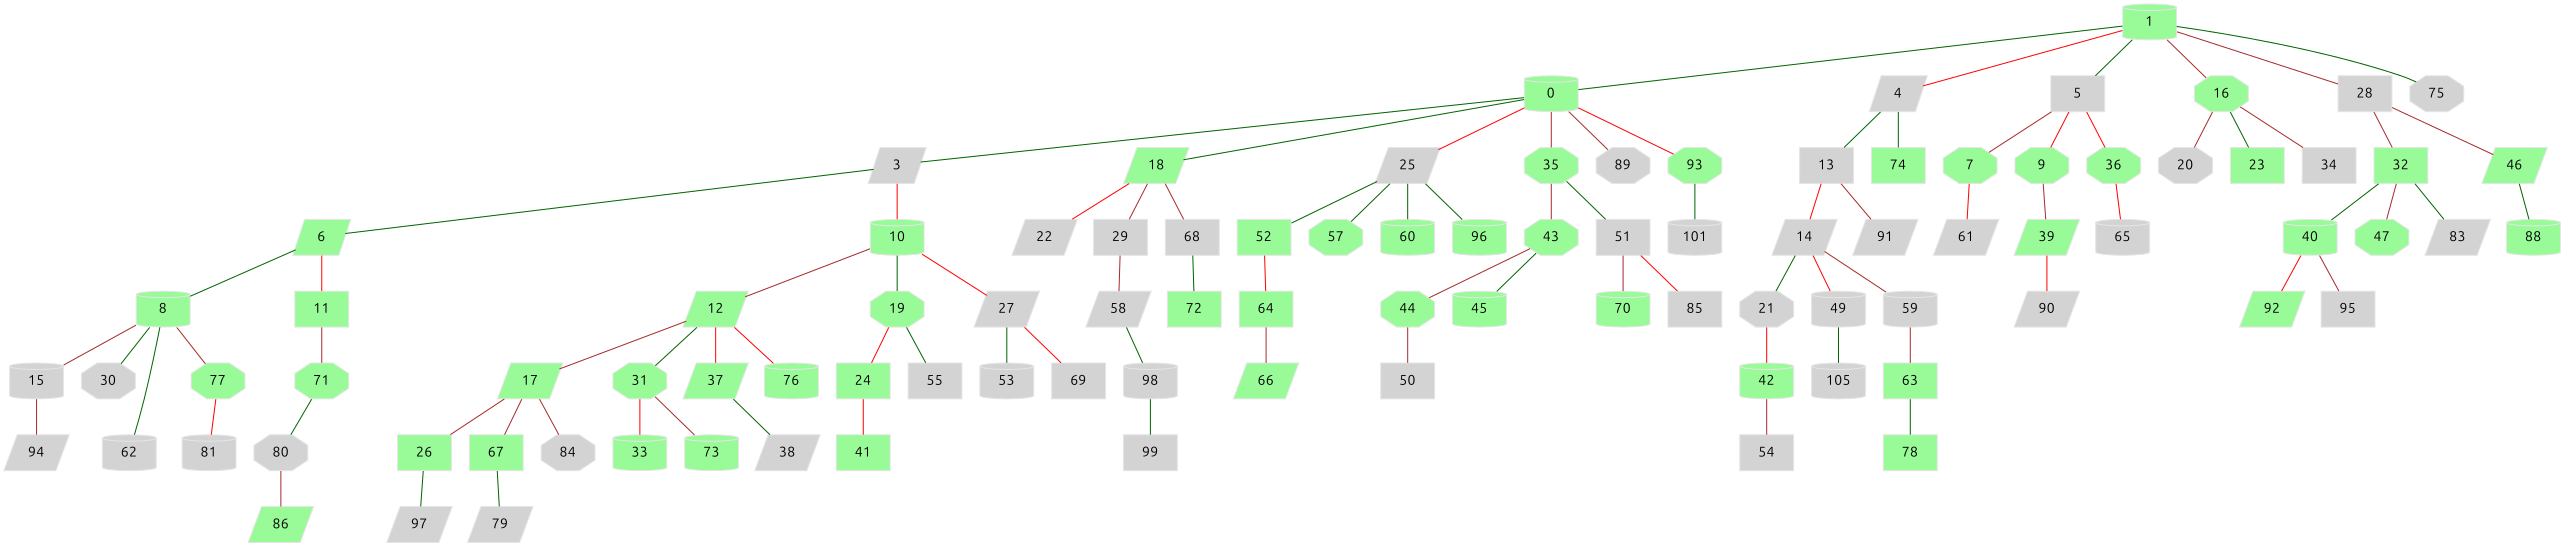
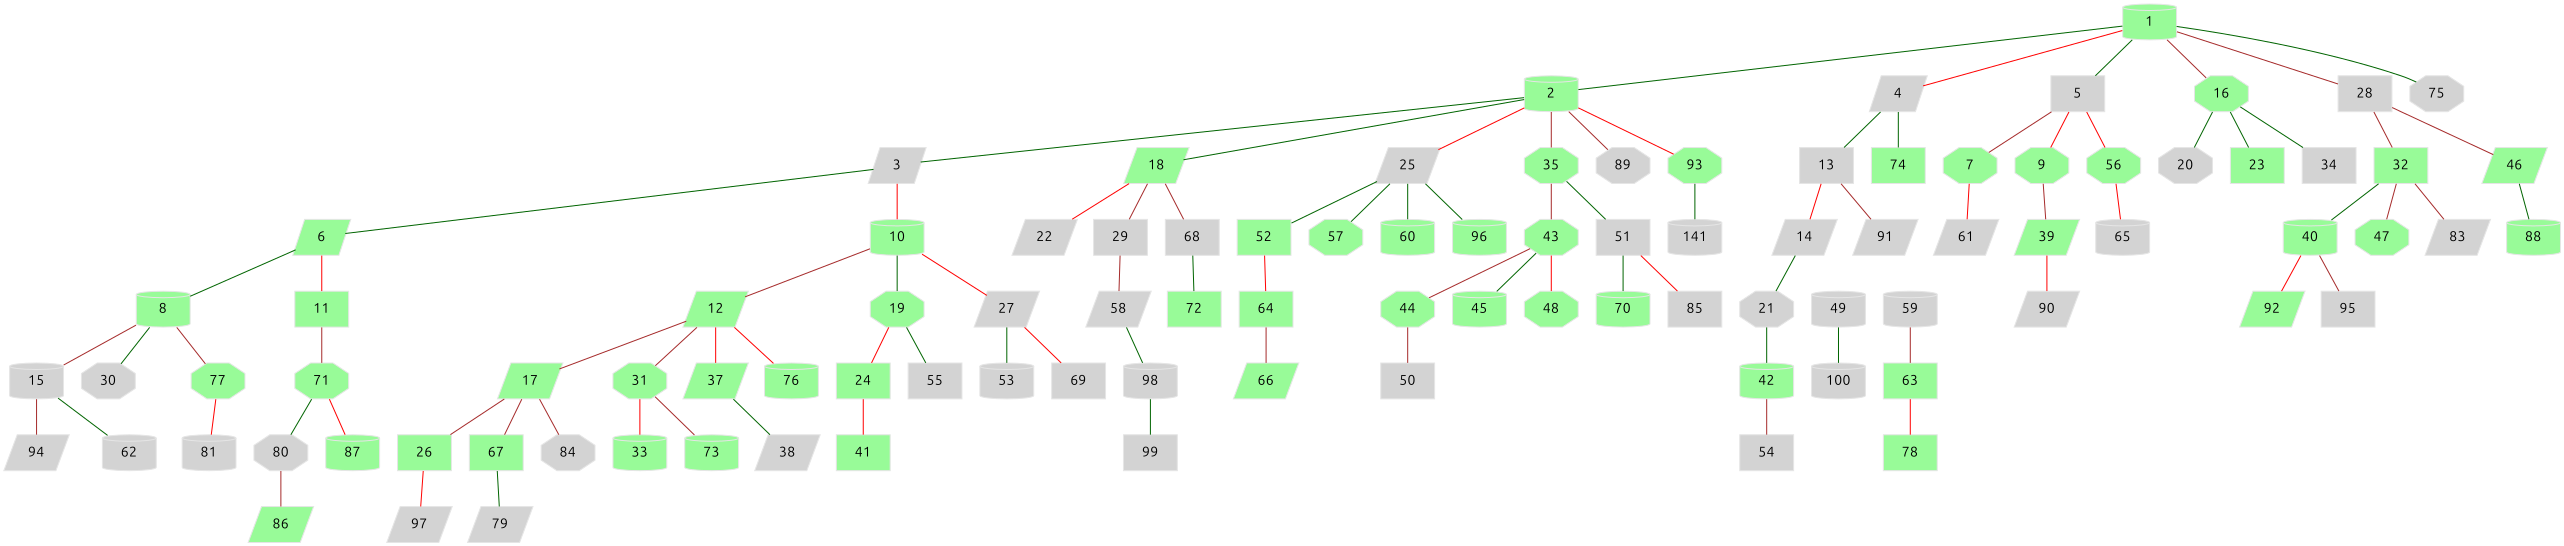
  graph {
    fontname=Ubuntu
    node [color=gray90 fillcolor=palegreen fontname=Ubuntu shape=box style=filled]
    edge [color=darkgreen fontname=Ubuntu]
    1 [shape=cylinder]
-   2 [shape=cylinder label=0]
+   2 [shape=cylinder]
    4 [fillcolor=lightgrey shape=parallelogram]
    5 [fillcolor=lightgrey]
    16 [shape=octagon]
    28 [fillcolor=lightgrey]
    75 [fillcolor=lightgrey shape=octagon]
    3 [fillcolor=lightgrey shape=parallelogram]
    18 [shape=parallelogram]
    25 [fillcolor=lightgrey shape=parallelogram]
    35 [shape=octagon]
    89 [fillcolor=lightgrey shape=octagon]
    93 [shape=octagon]
    13 [fillcolor=lightgrey]
    74
    7 [shape=octagon]
    9 [shape=octagon]
-   36 [shape=octagon]
+   36 [shape=octagon label=56]
    20 [fillcolor=lightgrey shape=octagon]
    23
    34 [fillcolor=lightgrey]
    32
    46 [shape=parallelogram]
    6 [shape=parallelogram]
    10 [shape=cylinder]
    22 [fillcolor=lightgrey shape=parallelogram]
    29 [fillcolor=lightgrey]
    68 [fillcolor=lightgrey]
    52
    57 [shape=octagon]
    60 [shape=cylinder]
    96 [shape=cylinder]
    43 [shape=octagon]
    51 [fillcolor=lightgrey]
-   101 [fillcolor=lightgrey shape=cylinder]
+   101 [fillcolor=lightgrey shape=cylinder label=141]
    8 [shape=cylinder]
    11
    12 [shape=parallelogram]
    19 [shape=octagon]
    27 [fillcolor=lightgrey shape=parallelogram]
    14 [fillcolor=lightgrey shape=parallelogram]
    91 [fillcolor=lightgrey shape=parallelogram]
    61 [fillcolor=lightgrey shape=parallelogram]
    39 [shape=parallelogram]
    65 [fillcolor=lightgrey shape=cylinder]
    15 [fillcolor=lightgrey shape=cylinder]
    30 [fillcolor=lightgrey shape=octagon]
    77 [shape=octagon]
    71 [shape=octagon]
    62 [fillcolor=lightgrey shape=cylinder]
    94 [fillcolor=lightgrey shape=parallelogram]
    81 [fillcolor=lightgrey shape=cylinder]
    90 [fillcolor=lightgrey shape=parallelogram]
    17 [shape=parallelogram]
    31 [shape=octagon]
    37 [shape=parallelogram]
    76 [shape=cylinder]
    24
    55 [fillcolor=lightgrey]
    53 [fillcolor=lightgrey shape=cylinder]
    69 [fillcolor=lightgrey]
    80 [fillcolor=lightgrey shape=octagon]
+   87 [shape=cylinder]
    26
    67
    84 [fillcolor=lightgrey shape=octagon]
    33 [shape=cylinder]
    73 [shape=cylinder]
    38 [fillcolor=lightgrey shape=parallelogram]
    21 [fillcolor=lightgrey shape=octagon]
    49 [fillcolor=lightgrey shape=cylinder]
    59 [fillcolor=lightgrey shape=cylinder]
    42 [shape=cylinder]
-   100 [fillcolor=lightgrey shape=cylinder label=105]
+   100 [fillcolor=lightgrey shape=cylinder]
    63
    97 [fillcolor=lightgrey shape=parallelogram]
    79 [fillcolor=lightgrey shape=parallelogram]
    58 [fillcolor=lightgrey shape=parallelogram]
    72
    41
    54 [fillcolor=lightgrey]
    64
    40 [shape=cylinder]
    47 [shape=octagon]
    83 [fillcolor=lightgrey shape=parallelogram]
    88 [shape=cylinder]
    98 [fillcolor=lightgrey shape=cylinder]
    92 [shape=parallelogram]
    95 [fillcolor=lightgrey]
    44 [shape=octagon]
    45 [shape=cylinder]
+   48 [shape=octagon]
    70 [shape=cylinder]
    85 [fillcolor=lightgrey]
    50 [fillcolor=lightgrey]
    66 [shape=parallelogram]
    99 [fillcolor=lightgrey]
    78
    86 [shape=parallelogram]
    1 -- 2
    1 -- 4 [color=red]
    1 -- 5
    1 -- 16 [color=brown]
    1 -- 28 [color=brown]
    1 -- 75
    2 -- 3
    2 -- 18
    2 -- 25 [color=red]
    2 -- 35 [color=brown]
    2 -- 89 [color=brown]
    2 -- 93 [color=red]
    4 -- 13
    4 -- 74
    5 -- 7 [color=brown]
    5 -- 9 [color=red]
    5 -- 36 [color=red]
-   16 -- 20 [color=brown]
+   16 -- 20
    16 -- 23
-   16 -- 34 [color=brown]
+   16 -- 34
    28 -- 32 [color=brown]
    28 -- 46 [color=brown]
    3 -- 6
    3 -- 10 [color=red]
    18 -- 22 [color=red]
    18 -- 29 [color=brown]
    18 -- 68 [color=brown]
    25 -- 52
    25 -- 57
    25 -- 60
    25 -- 96
    35 -- 43 [color=brown]
    35 -- 51
    93 -- 101
    13 -- 14 [color=red]
    13 -- 91 [color=brown]
    7 -- 61 [color=red]
    9 -- 39 [color=brown]
    36 -- 65 [color=red]
    32 -- 40
    32 -- 47 [color=brown]
-   32 -- 83
+   32 -- 83 [color=brown]
    46 -- 88
    6 -- 8
    6 -- 11 [color=red]
    10 -- 12 [color=brown]
    10 -- 19
    10 -- 27 [color=red]
    29 -- 58 [color=brown]
    68 -- 72
    52 -- 64 [color=red]
    43 -- 44 [color=brown]
    43 -- 45
-   51 -- 70 [color=brown]
+   43 -- 48 [color=red]
+   51 -- 70
    51 -- 85 [color=red]
    8 -- 15 [color=brown]
    8 -- 30
    8 -- 77 [color=brown]
    11 -- 71 [color=brown]
    12 -- 17 [color=brown]
-   12 -- 31
+   12 -- 31 [color=brown]
    12 -- 37 [color=red]
    12 -- 76 [color=red]
    19 -- 24 [color=red]
    19 -- 55
    27 -- 53
    27 -- 69 [color=red]
    14 -- 21
-   14 -- 49 [color=red]
-   14 -- 59 [color=brown]
    39 -- 90 [color=red]
-   8 -- 62
+   15 -- 62
    15 -- 94 [color=brown]
    77 -- 81 [color=red]
    71 -- 80
+   71 -- 87 [color=red]
    17 -- 26 [color=brown]
    17 -- 67 [color=brown]
    17 -- 84 [color=brown]
    31 -- 33 [color=red]
    31 -- 73 [color=brown]
    37 -- 38
    24 -- 41 [color=red]
    80 -- 86 [color=brown]
-   26 -- 97
+   26 -- 97 [color=red]
    67 -- 79
-   21 -- 42 [color=red]
+   21 -- 42
    49 -- 100
    59 -- 63 [color=brown]
    42 -- 54 [color=brown]
-   63 -- 78
+   63 -- 78 [color=red]
    58 -- 98
    64 -- 66 [color=brown]
    40 -- 92 [color=red]
    40 -- 95 [color=brown]
    98 -- 99
    44 -- 50 [color=brown]
  }
